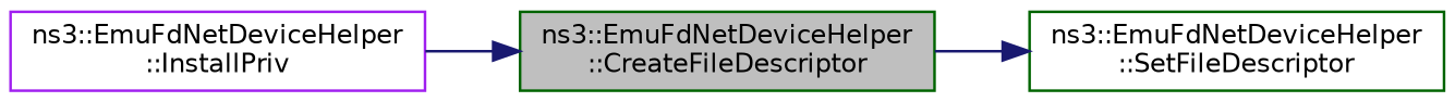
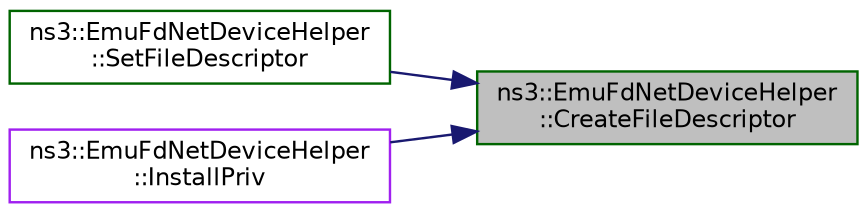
  digraph {
    rankdir=RL
    node [color=darkgreen fillcolor=white fontname=Helvetica fontsize=10 shape=record style=filled]
    edge [color=midnightblue dir=back fontname=Helvetica fontsize=10 labelfontname=Helvetica labelfontsize=10 style=solid]
    n1 [fillcolor=grey75 fontcolor=black height=0.2 label="ns3::EmuFdNetDeviceHelper\l::CreateFileDescriptor" width=0.4]
    n2 [height=0.2 label="ns3::EmuFdNetDeviceHelper\l::SetFileDescriptor" width=0.4]
    n3 [color=purple height=0.2 label="ns3::EmuFdNetDeviceHelper\l::InstallPriv" width=0.4]
-   n2 -> n1
+   n1 -> n2
    n1 -> n3
  }
